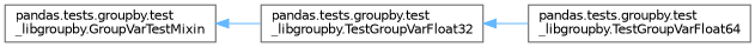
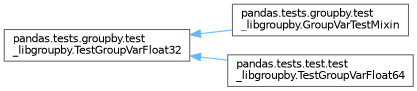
  digraph {
    fontname="DejaVu Sans"
    rankdir=LR
    node [color=grey40 fillcolor=white fontname="DejaVu Sans" fontsize=10 shape=box style=filled]
    edge [color=steelblue1 dir=back fontname="DejaVu Sans" fontsize=10 labelfontname=Helvetica labelfontsize=10 style=solid]
    n1 [height=0.2 label="pandas.tests.groupby.test\l_libgroupby.GroupVarTestMixin" width=0.4]
    n2 [height=0.2 label="pandas.tests.groupby.test\l_libgroupby.TestGroupVarFloat32" width=0.4]
-   n3 [height=0.2 label="pandas.tests.groupby.test\l_libgroupby.TestGroupVarFloat64" width=0.4]
-   n1 -> n2
+   n3 [height=0.2 label="pandas.tests.test.test\l_libgroupby.TestGroupVarFloat64" width=0.4]
+   n2 -> n1
    n2 -> n3
  }
